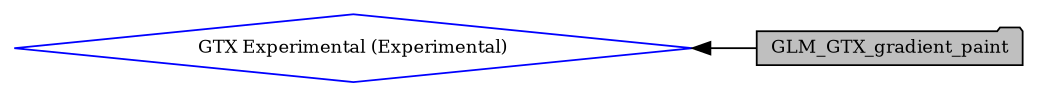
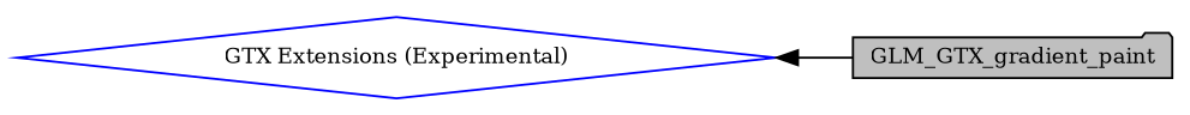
  digraph {
    rankdir=LR
    fontname="DejaVu Serif"
    node [fontname="DejaVu Serif" fontsize=10 style=filled]
-   n1 [color=blue fillcolor=white height=0.2 label="GTX Experimental (Experimental)" shape=diamond width=0.4]
+   n1 [color=blue fillcolor=white height=0.2 label="GTX Extensions (Experimental)" shape=diamond width=0.4]
    n2 [color=black fillcolor=grey75 fontcolor=black height=0.2 label=GLM_GTX_gradient_paint shape=folder width=0.4]
    n1 -> n2 [dir=back fontname="DejaVu Serif" fontsize=10 labelfontname=Helvetica labelfontsize=10 shape=plaintext style=solid]
  }
